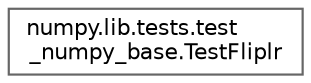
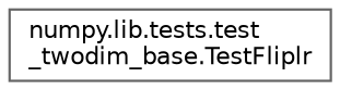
  digraph {
    rankdir=LR
-   n1 [color=grey40 fillcolor=white fontname=Helvetica fontsize=10 height=0.2 label="numpy.lib.tests.test\l_numpy_base.TestFliplr" shape=box style=filled width=0.4]
+   n1 [color=grey40 fillcolor=white fontname=Helvetica fontsize=10 height=0.2 label="numpy.lib.tests.test\l_twodim_base.TestFliplr" shape=box style=filled width=0.4]
  }
